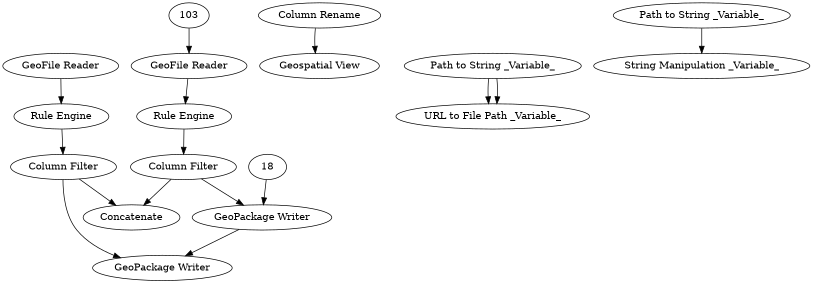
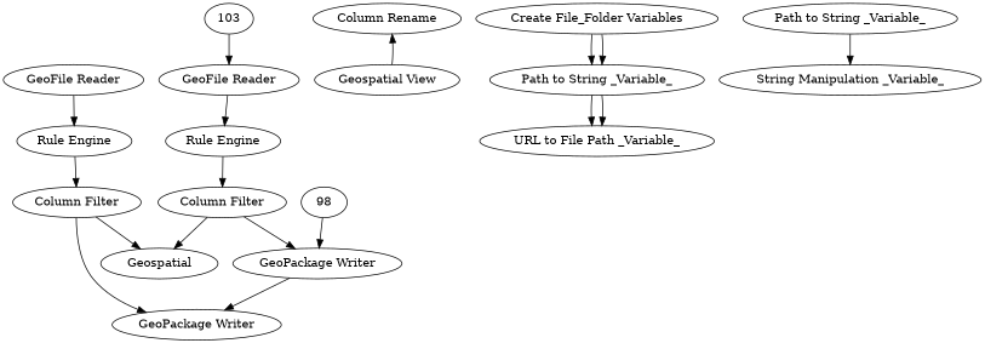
  digraph {
    rankdir=TB
    n1 [label="GeoFile Reader"]
    n2 [label="Rule Engine"]
    n3 [label="Column Filter"]
    n4 [label="GeoFile Reader"]
    n5 [label="Rule Engine"]
    n6 [label="Column Filter"]
-   n7 [label=Concatenate]
+   n7 [label=Geospatial]
    n8 [label="GeoPackage Writer"]
    n9 [label="GeoPackage Writer"]
    n10 [label="Column Rename"]
    n11 [label="Geospatial View"]
+   n12 [label="Create File_Folder Variables"]
    n13 [label="Path to String _Variable_"]
    n14 [label="URL to File Path _Variable_"]
    n15 [label="Path to String _Variable_"]
    n16 [label="String Manipulation _Variable_"]
-   98 [label=18]
+   98
    103
    n1 -> n2
    n2 -> n3
    n3 -> n7
    n3 -> n8
    n4 -> n5
    n5 -> n6
    n6 -> n7
    n6 -> n9
    n8 -> n9
-   n10 -> n11
+   n11 -> n10
+   n12 -> n13
+   n12 -> n13
    n13 -> n14
    n13 -> n14
    n15 -> n16
    98 -> n8
    103 -> n1
  }
